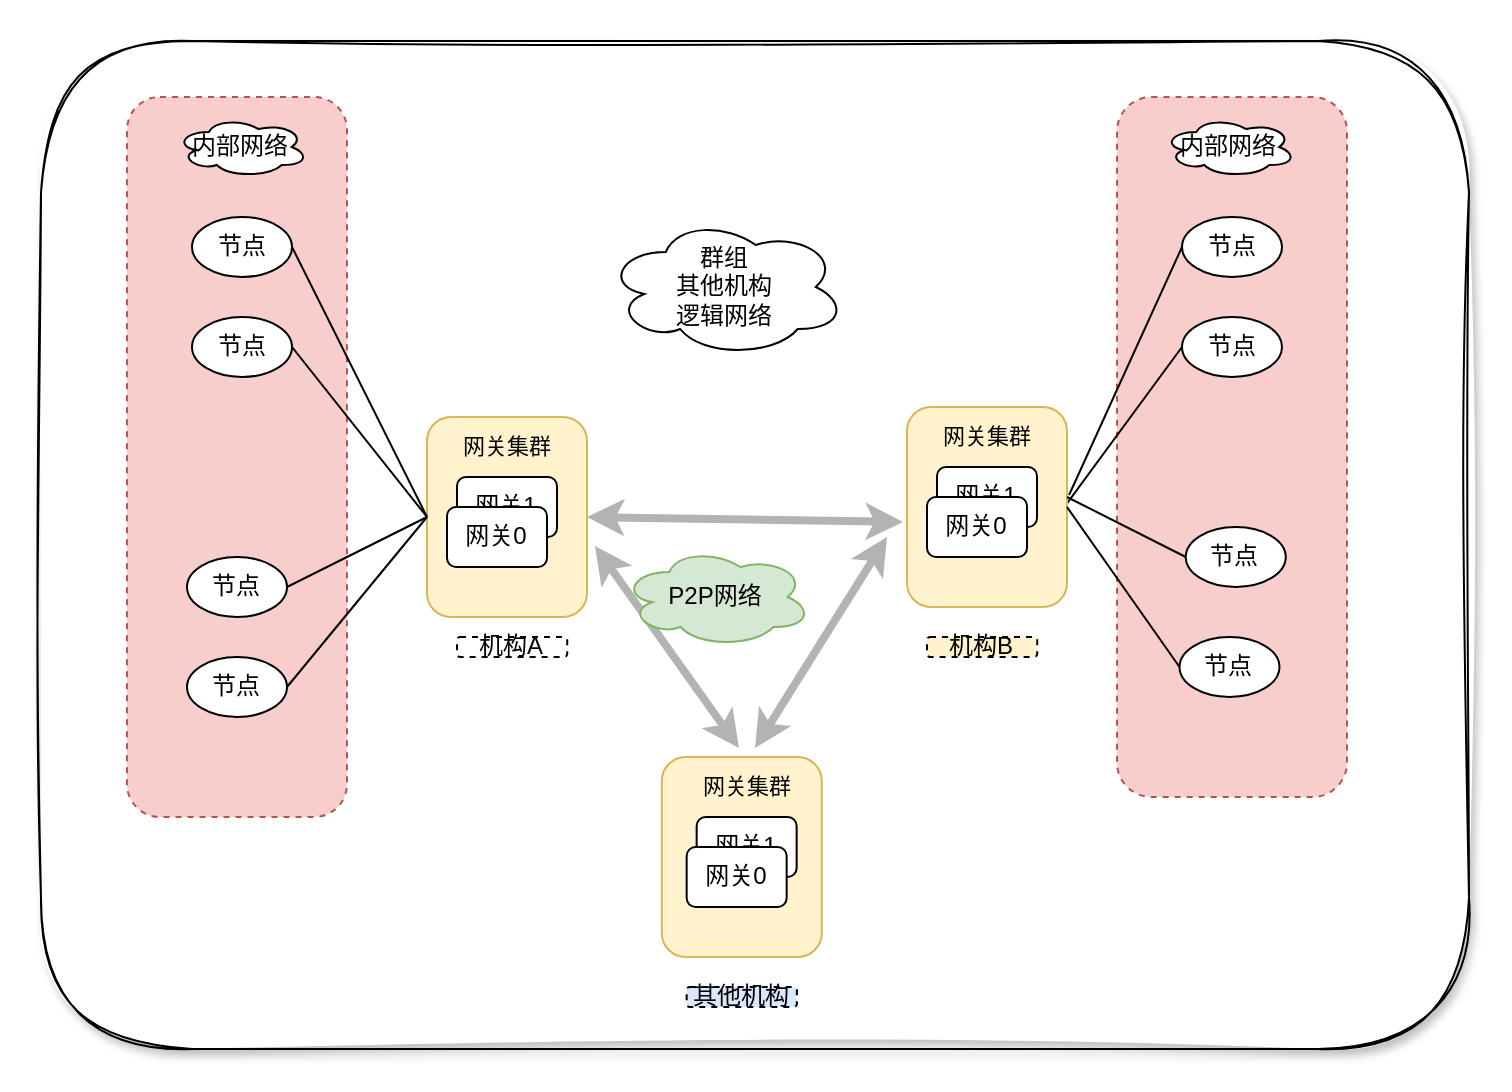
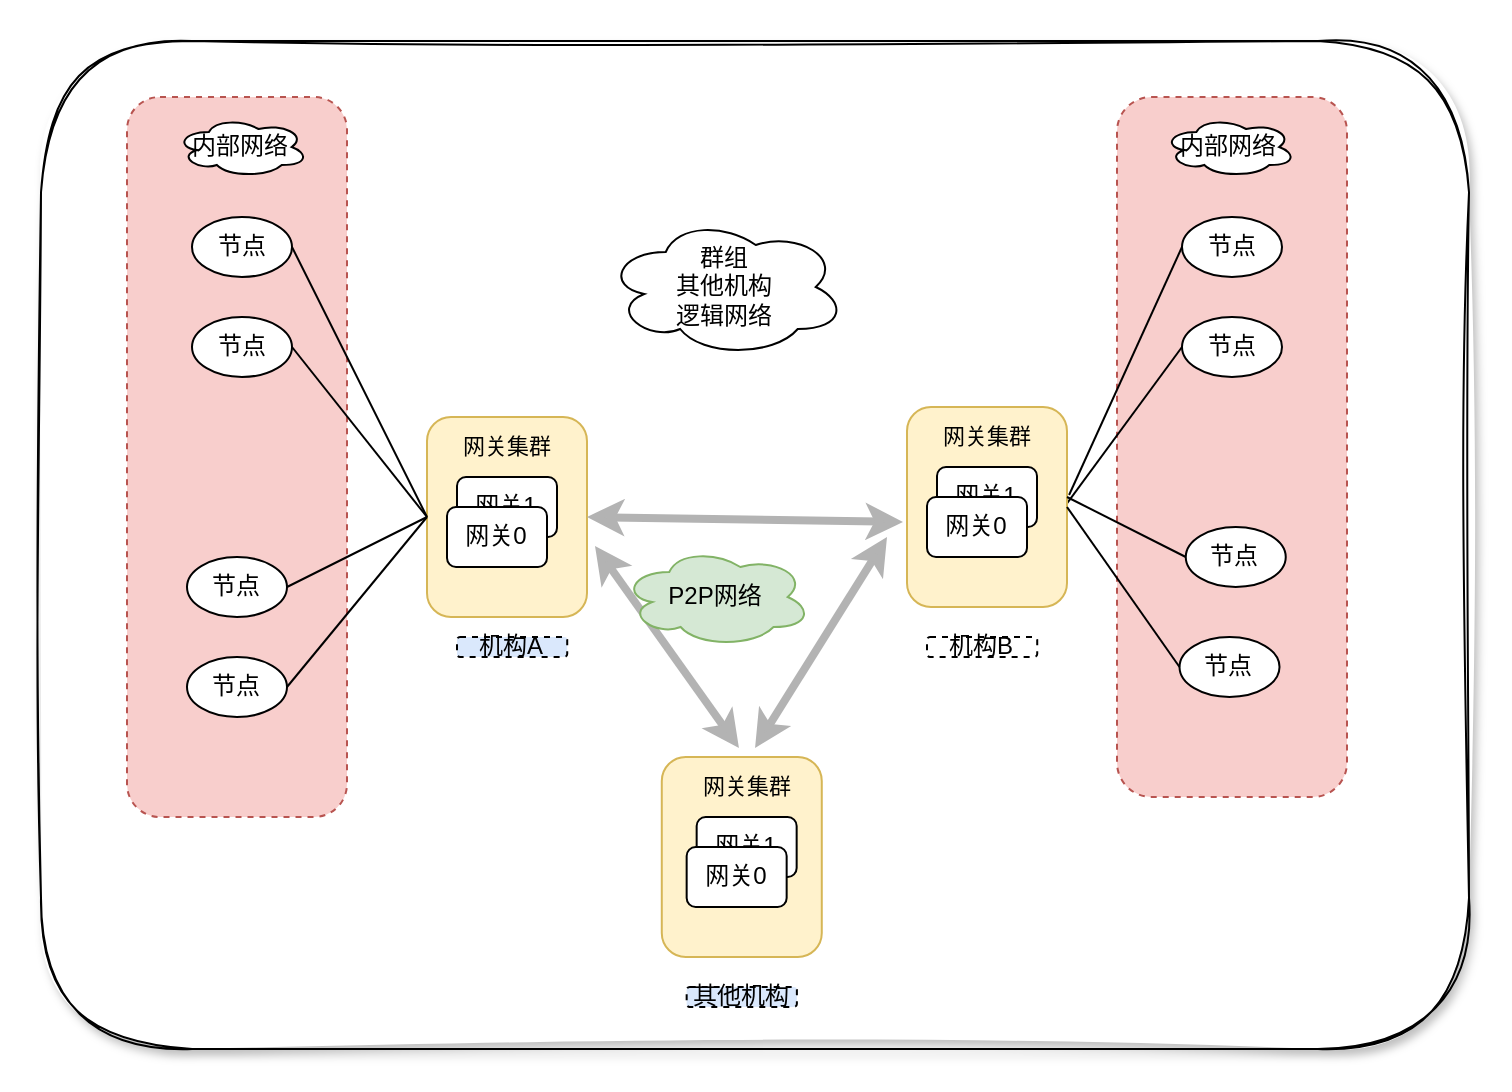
  <mxCell id="0" />
  <mxCell id="1" parent="0" />
  <mxCell id="2" value="" style="rounded=1;whiteSpace=wrap;html=1;dashed=1;dashPattern=1 2;fillColor=#dae8fc;glass=0;strokeColor=#6c8ebf;" parent="1" vertex="1"><mxGeometry x="82.38" y="98" width="560" height="100" as="geometry" /></mxCell>
  <mxCell id="3" value="" style="rounded=1;whiteSpace=wrap;html=1;sketch=1;curveFitting=1;jiggle=2;shadow=1;glass=0;gradientColor=none;gradientDirection=north;fillStyle=solid;" parent="1" vertex="1"><mxGeometry x="20" y="20" width="714" height="504" as="geometry" /></mxCell>
  <mxCell id="4" value="" style="rounded=1;whiteSpace=wrap;html=1;fillColor=#fff2cc;strokeColor=#d6b656;" parent="1" vertex="1"><mxGeometry x="330.39" y="378" width="80" height="100" as="geometry" /></mxCell>
  <mxCell id="5" value="" style="rounded=1;whiteSpace=wrap;html=1;dashed=1;fillColor=#f8cecc;strokeColor=#b85450;" parent="1" vertex="1"><mxGeometry x="63" y="48" width="110" height="360" as="geometry" /></mxCell>
  <mxCell id="6" value="" style="rounded=1;whiteSpace=wrap;html=1;fillColor=#fff2cc;strokeColor=#d6b656;" parent="1" vertex="1"><mxGeometry x="213" y="208" width="80" height="100" as="geometry" /></mxCell>
  <mxCell id="7" value="节点" style="ellipse;whiteSpace=wrap;html=1;" parent="1" vertex="1"><mxGeometry x="95.5" y="108" width="50" height="30" as="geometry" /></mxCell>
  <mxCell id="8" value="节点" style="ellipse;whiteSpace=wrap;html=1;" parent="1" vertex="1"><mxGeometry x="95.5" y="158" width="50" height="30" as="geometry" /></mxCell>
  <mxCell id="9" value="节点" style="ellipse;whiteSpace=wrap;html=1;" parent="1" vertex="1"><mxGeometry x="93" y="278" width="50" height="30" as="geometry" /></mxCell>
  <mxCell id="10" value="节点" style="ellipse;whiteSpace=wrap;html=1;" parent="1" vertex="1"><mxGeometry x="93" y="328" width="50" height="30" as="geometry" /></mxCell>
  <mxCell id="11" value="" style="endArrow=none;html=1;rounded=0;exitX=1;exitY=0.5;exitDx=0;exitDy=0;entryX=0;entryY=0.5;entryDx=0;entryDy=0;" parent="1" source="7" target="6" edge="1"><mxGeometry width="50" height="50" relative="1" as="geometry"><mxPoint x="193" y="188" as="sourcePoint" /><mxPoint x="243" y="138" as="targetPoint" /></mxGeometry></mxCell>
  <mxCell id="12" value="" style="endArrow=none;html=1;rounded=0;exitX=1;exitY=0.5;exitDx=0;exitDy=0;entryX=0;entryY=0.5;entryDx=0;entryDy=0;" parent="1" source="8" target="6" edge="1"><mxGeometry width="50" height="50" relative="1" as="geometry"><mxPoint x="133" y="153" as="sourcePoint" /><mxPoint x="223" y="248" as="targetPoint" /></mxGeometry></mxCell>
  <mxCell id="13" value="" style="rounded=1;whiteSpace=wrap;html=1;dashed=1;fillColor=#f8cecc;strokeColor=#b85450;" parent="1" vertex="1"><mxGeometry x="558" y="48" width="115" height="350" as="geometry" /></mxCell>
  <mxCell id="14" value="内部网络" style="ellipse;shape=cloud;whiteSpace=wrap;html=1;" parent="1" vertex="1"><mxGeometry x="87.38" y="58" width="66.25" height="30" as="geometry" /></mxCell>
  <mxCell id="15" value="节点" style="ellipse;whiteSpace=wrap;html=1;" parent="1" vertex="1"><mxGeometry x="590.5" y="108" width="50" height="30" as="geometry" /></mxCell>
  <mxCell id="16" value="节点" style="ellipse;whiteSpace=wrap;html=1;" parent="1" vertex="1"><mxGeometry x="590.5" y="158" width="50" height="30" as="geometry" /></mxCell>
  <mxCell id="17" value="节点" style="ellipse;whiteSpace=wrap;html=1;" parent="1" vertex="1"><mxGeometry x="592.38" y="263" width="50" height="30" as="geometry" /></mxCell>
  <mxCell id="18" value="节点" style="ellipse;whiteSpace=wrap;html=1;" parent="1" vertex="1"><mxGeometry x="589.26" y="318" width="50" height="30" as="geometry" /></mxCell>
  <mxCell id="19" value="内部网络" style="ellipse;shape=cloud;whiteSpace=wrap;html=1;" parent="1" vertex="1"><mxGeometry x="581.13" y="58" width="66.25" height="30" as="geometry" /></mxCell>
  <mxCell id="20" value="" style="endArrow=none;html=1;rounded=0;exitX=0;exitY=0.5;exitDx=0;exitDy=0;entryX=1.013;entryY=0.44;entryDx=0;entryDy=0;entryPerimeter=0;" parent="1" source="15" target="28" edge="1"><mxGeometry width="50" height="50" relative="1" as="geometry"><mxPoint x="138" y="133" as="sourcePoint" /><mxPoint x="528" y="258" as="targetPoint" /></mxGeometry></mxCell>
  <mxCell id="21" value="" style="endArrow=none;html=1;rounded=0;exitX=0;exitY=0.5;exitDx=0;exitDy=0;entryX=1;entryY=0.5;entryDx=0;entryDy=0;" parent="1" source="16" edge="1"><mxGeometry width="50" height="50" relative="1" as="geometry"><mxPoint x="641" y="133" as="sourcePoint" /><mxPoint x="528" y="258" as="targetPoint" /></mxGeometry></mxCell>
  <mxCell id="22" value="群组&lt;br&gt;其他机构&lt;br&gt;逻辑网络" style="ellipse;shape=cloud;whiteSpace=wrap;html=1;" parent="1" vertex="1"><mxGeometry x="302.38" y="108" width="120" height="70" as="geometry" /></mxCell>
  <mxCell id="23" value="" style="endArrow=none;html=1;rounded=0;entryX=0;entryY=0.5;entryDx=0;entryDy=0;exitX=1;exitY=0.5;exitDx=0;exitDy=0;" parent="1" source="9" target="6" edge="1"><mxGeometry width="50" height="50" relative="1" as="geometry"><mxPoint x="156" y="183" as="sourcePoint" /><mxPoint x="223" y="248" as="targetPoint" /></mxGeometry></mxCell>
  <mxCell id="24" value="" style="endArrow=none;html=1;rounded=0;entryX=0;entryY=0.5;entryDx=0;entryDy=0;exitX=1;exitY=0.5;exitDx=0;exitDy=0;" parent="1" source="10" target="6" edge="1"><mxGeometry width="50" height="50" relative="1" as="geometry"><mxPoint x="156" y="263" as="sourcePoint" /><mxPoint x="223" y="248" as="targetPoint" /></mxGeometry></mxCell>
  <mxCell id="25" value="网关1" style="rounded=1;whiteSpace=wrap;html=1;" parent="1" vertex="1"><mxGeometry x="228" y="238" width="50" height="30" as="geometry" /></mxCell>
  <mxCell id="26" value="网关0" style="rounded=1;whiteSpace=wrap;html=1;" parent="1" vertex="1"><mxGeometry x="223" y="253" width="50" height="30" as="geometry" /></mxCell>
  <mxCell id="27" value="&lt;font style=&quot;font-size: 11px;&quot;&gt;网关集群&lt;/font&gt;" style="text;html=1;align=center;verticalAlign=middle;resizable=0;points=[];autosize=1;strokeColor=none;fillColor=none;" parent="1" vertex="1"><mxGeometry x="218" y="208" width="70" height="30" as="geometry" /></mxCell>
  <mxCell id="28" value="" style="rounded=1;whiteSpace=wrap;html=1;fillColor=#fff2cc;strokeColor=#d6b656;" parent="1" vertex="1"><mxGeometry x="453" y="203" width="80" height="100" as="geometry" /></mxCell>
  <mxCell id="29" value="网关1" style="rounded=1;whiteSpace=wrap;html=1;" parent="1" vertex="1"><mxGeometry x="468" y="233" width="50" height="30" as="geometry" /></mxCell>
  <mxCell id="30" value="网关0" style="rounded=1;whiteSpace=wrap;html=1;" parent="1" vertex="1"><mxGeometry x="463" y="248" width="50" height="30" as="geometry" /></mxCell>
  <mxCell id="31" value="&lt;font style=&quot;font-size: 11px;&quot;&gt;网关集群&lt;/font&gt;" style="text;html=1;align=center;verticalAlign=middle;resizable=0;points=[];autosize=1;strokeColor=none;fillColor=none;" parent="1" vertex="1"><mxGeometry x="458" y="203" width="70" height="30" as="geometry" /></mxCell>
- <mxCell id="32" value="机构A" style="rounded=1;whiteSpace=wrap;html=1;strokeColor=default;dashed=1;" parent="1" vertex="1"><mxGeometry x="228" y="318" width="55.11" height="10" as="geometry" /></mxCell>
- <mxCell id="33" value="机构B" style="rounded=1;whiteSpace=wrap;html=1;strokeColor=default;dashed=1;fillColor=#fff2cc;" parent="1" vertex="1"><mxGeometry x="463" y="318" width="55.11" height="10" as="geometry" /></mxCell>
+ <mxCell id="32" value="机构A" style="rounded=1;whiteSpace=wrap;html=1;strokeColor=default;dashed=1;fillColor=#dae8fc;" parent="1" vertex="1"><mxGeometry x="228" y="318" width="55.11" height="10" as="geometry" /></mxCell>
+ <mxCell id="33" value="机构B" style="rounded=1;whiteSpace=wrap;html=1;strokeColor=default;dashed=1;" parent="1" vertex="1"><mxGeometry x="463" y="318" width="55.11" height="10" as="geometry" /></mxCell>
  <mxCell id="34" value="网关1" style="rounded=1;whiteSpace=wrap;html=1;" parent="1" vertex="1"><mxGeometry x="347.83" y="408" width="50" height="30" as="geometry" /></mxCell>
  <mxCell id="35" value="网关0" style="rounded=1;whiteSpace=wrap;html=1;" parent="1" vertex="1"><mxGeometry x="342.83" y="423" width="50" height="30" as="geometry" /></mxCell>
  <mxCell id="36" value="&lt;font style=&quot;font-size: 11px;&quot;&gt;网关集群&lt;/font&gt;" style="text;html=1;align=center;verticalAlign=middle;resizable=0;points=[];autosize=1;strokeColor=none;fillColor=none;" parent="1" vertex="1"><mxGeometry x="337.83" y="378" width="70" height="30" as="geometry" /></mxCell>
  <mxCell id="37" value="其他机构" style="rounded=1;whiteSpace=wrap;html=1;strokeColor=default;dashed=1;fillColor=#dae8fc;" parent="1" vertex="1"><mxGeometry x="342.83" y="493" width="55.11" height="10" as="geometry" /></mxCell>
  <mxCell id="38" value="" style="endArrow=classic;startArrow=classic;html=1;rounded=0;entryX=1.05;entryY=0.645;entryDx=0;entryDy=0;exitX=0.445;exitY=-0.15;exitDx=0;exitDy=0;exitPerimeter=0;strokeWidth=4;strokeColor=#B3B3B3;entryPerimeter=0;" parent="1" source="36" target="6" edge="1"><mxGeometry width="50" height="50" relative="1" as="geometry"><mxPoint x="333" y="368" as="sourcePoint" /><mxPoint x="353" y="338" as="targetPoint" /></mxGeometry></mxCell>
  <mxCell id="39" value="P2P网络" style="ellipse;shape=cloud;whiteSpace=wrap;html=1;fillColor=#d5e8d4;strokeColor=#82b366;" parent="1" vertex="1"><mxGeometry x="310.44" y="273" width="94.77" height="50" as="geometry" /></mxCell>
  <mxCell id="40" value="" style="endArrow=classic;startArrow=classic;html=1;rounded=0;entryX=1;entryY=0.5;entryDx=0;entryDy=0;exitX=-0.025;exitY=0.575;exitDx=0;exitDy=0;strokeWidth=4;strokeColor=#B3B3B3;exitPerimeter=0;" parent="1" source="28" target="6" edge="1"><mxGeometry width="50" height="50" relative="1" as="geometry"><mxPoint x="379" y="384" as="sourcePoint" /><mxPoint x="307" y="283" as="targetPoint" /></mxGeometry></mxCell>
  <mxCell id="41" value="" style="endArrow=classic;startArrow=classic;html=1;rounded=0;strokeWidth=4;strokeColor=#B3B3B3;exitX=0.56;exitY=-0.15;exitDx=0;exitDy=0;exitPerimeter=0;" parent="1" source="36" edge="1"><mxGeometry width="50" height="50" relative="1" as="geometry"><mxPoint x="383" y="368" as="sourcePoint" /><mxPoint x="443" y="268" as="targetPoint" /></mxGeometry></mxCell>
  <mxCell id="42" value="" style="endArrow=none;html=1;rounded=0;entryX=0;entryY=0.5;entryDx=0;entryDy=0;" parent="1" target="17" edge="1"><mxGeometry width="50" height="50" relative="1" as="geometry"><mxPoint x="533" y="248" as="sourcePoint" /><mxPoint x="683" y="448" as="targetPoint" /></mxGeometry></mxCell>
  <mxCell id="43" value="" style="endArrow=none;html=1;rounded=0;entryX=0;entryY=0.5;entryDx=0;entryDy=0;exitX=1;exitY=0.5;exitDx=0;exitDy=0;" parent="1" source="28" target="18" edge="1"><mxGeometry width="50" height="50" relative="1" as="geometry"><mxPoint x="543" y="258" as="sourcePoint" /><mxPoint x="601" y="248" as="targetPoint" /></mxGeometry></mxCell>
